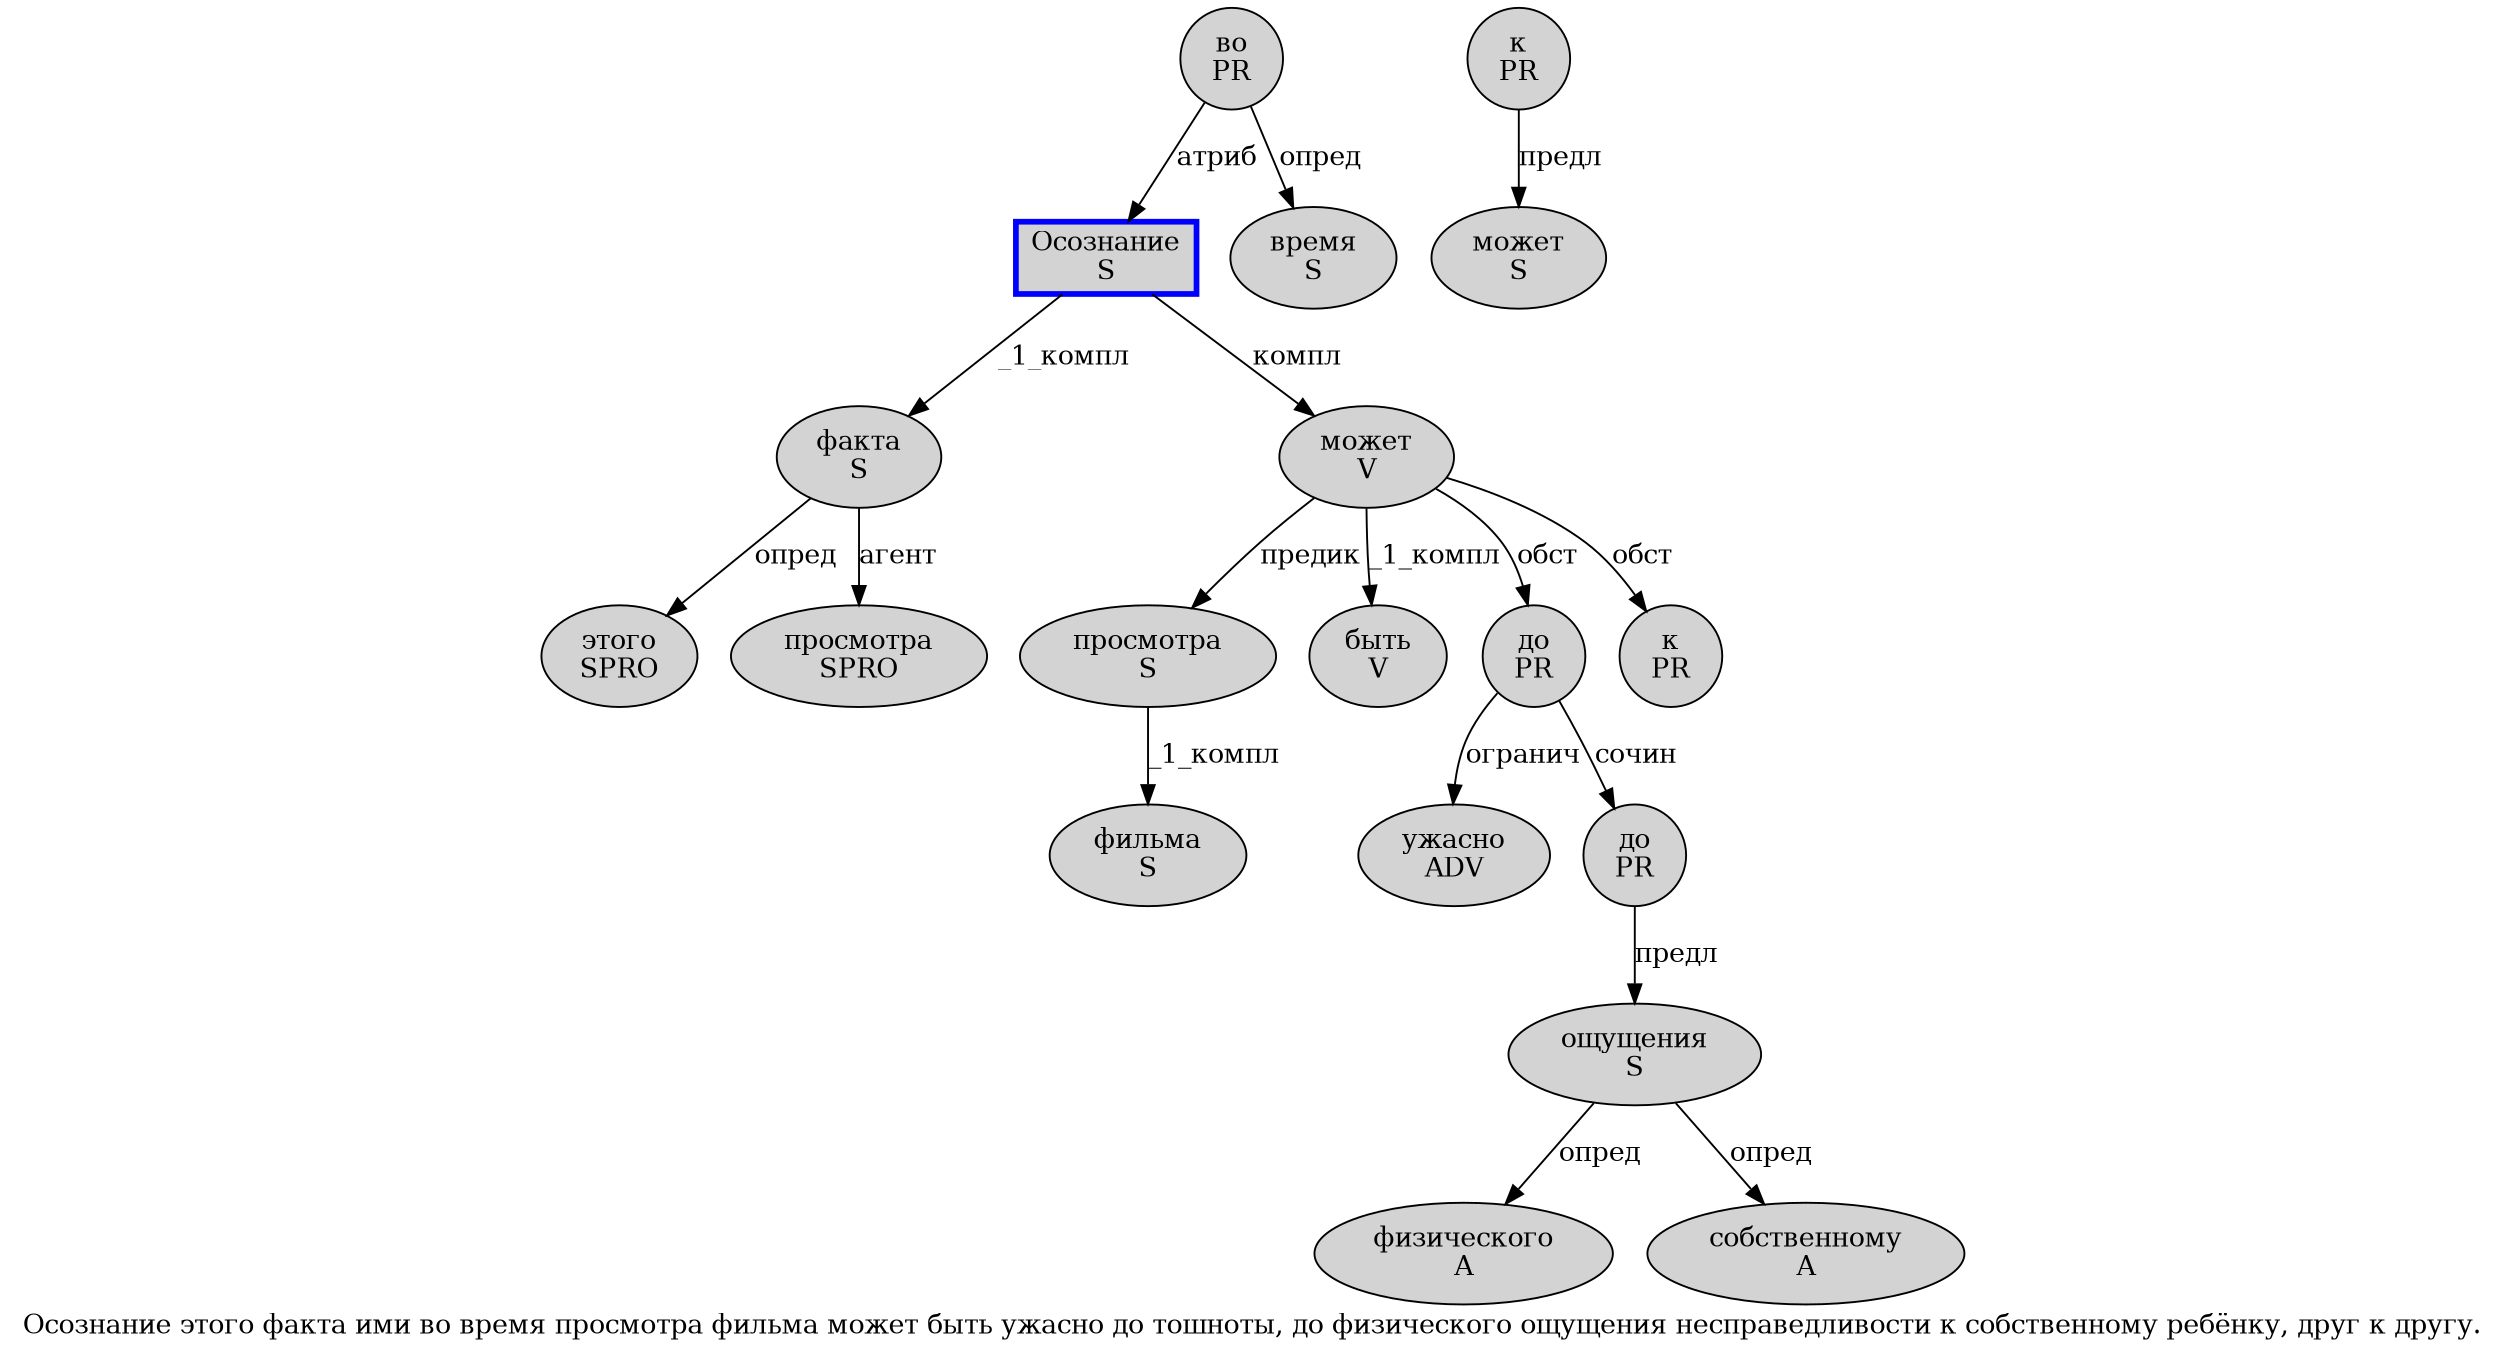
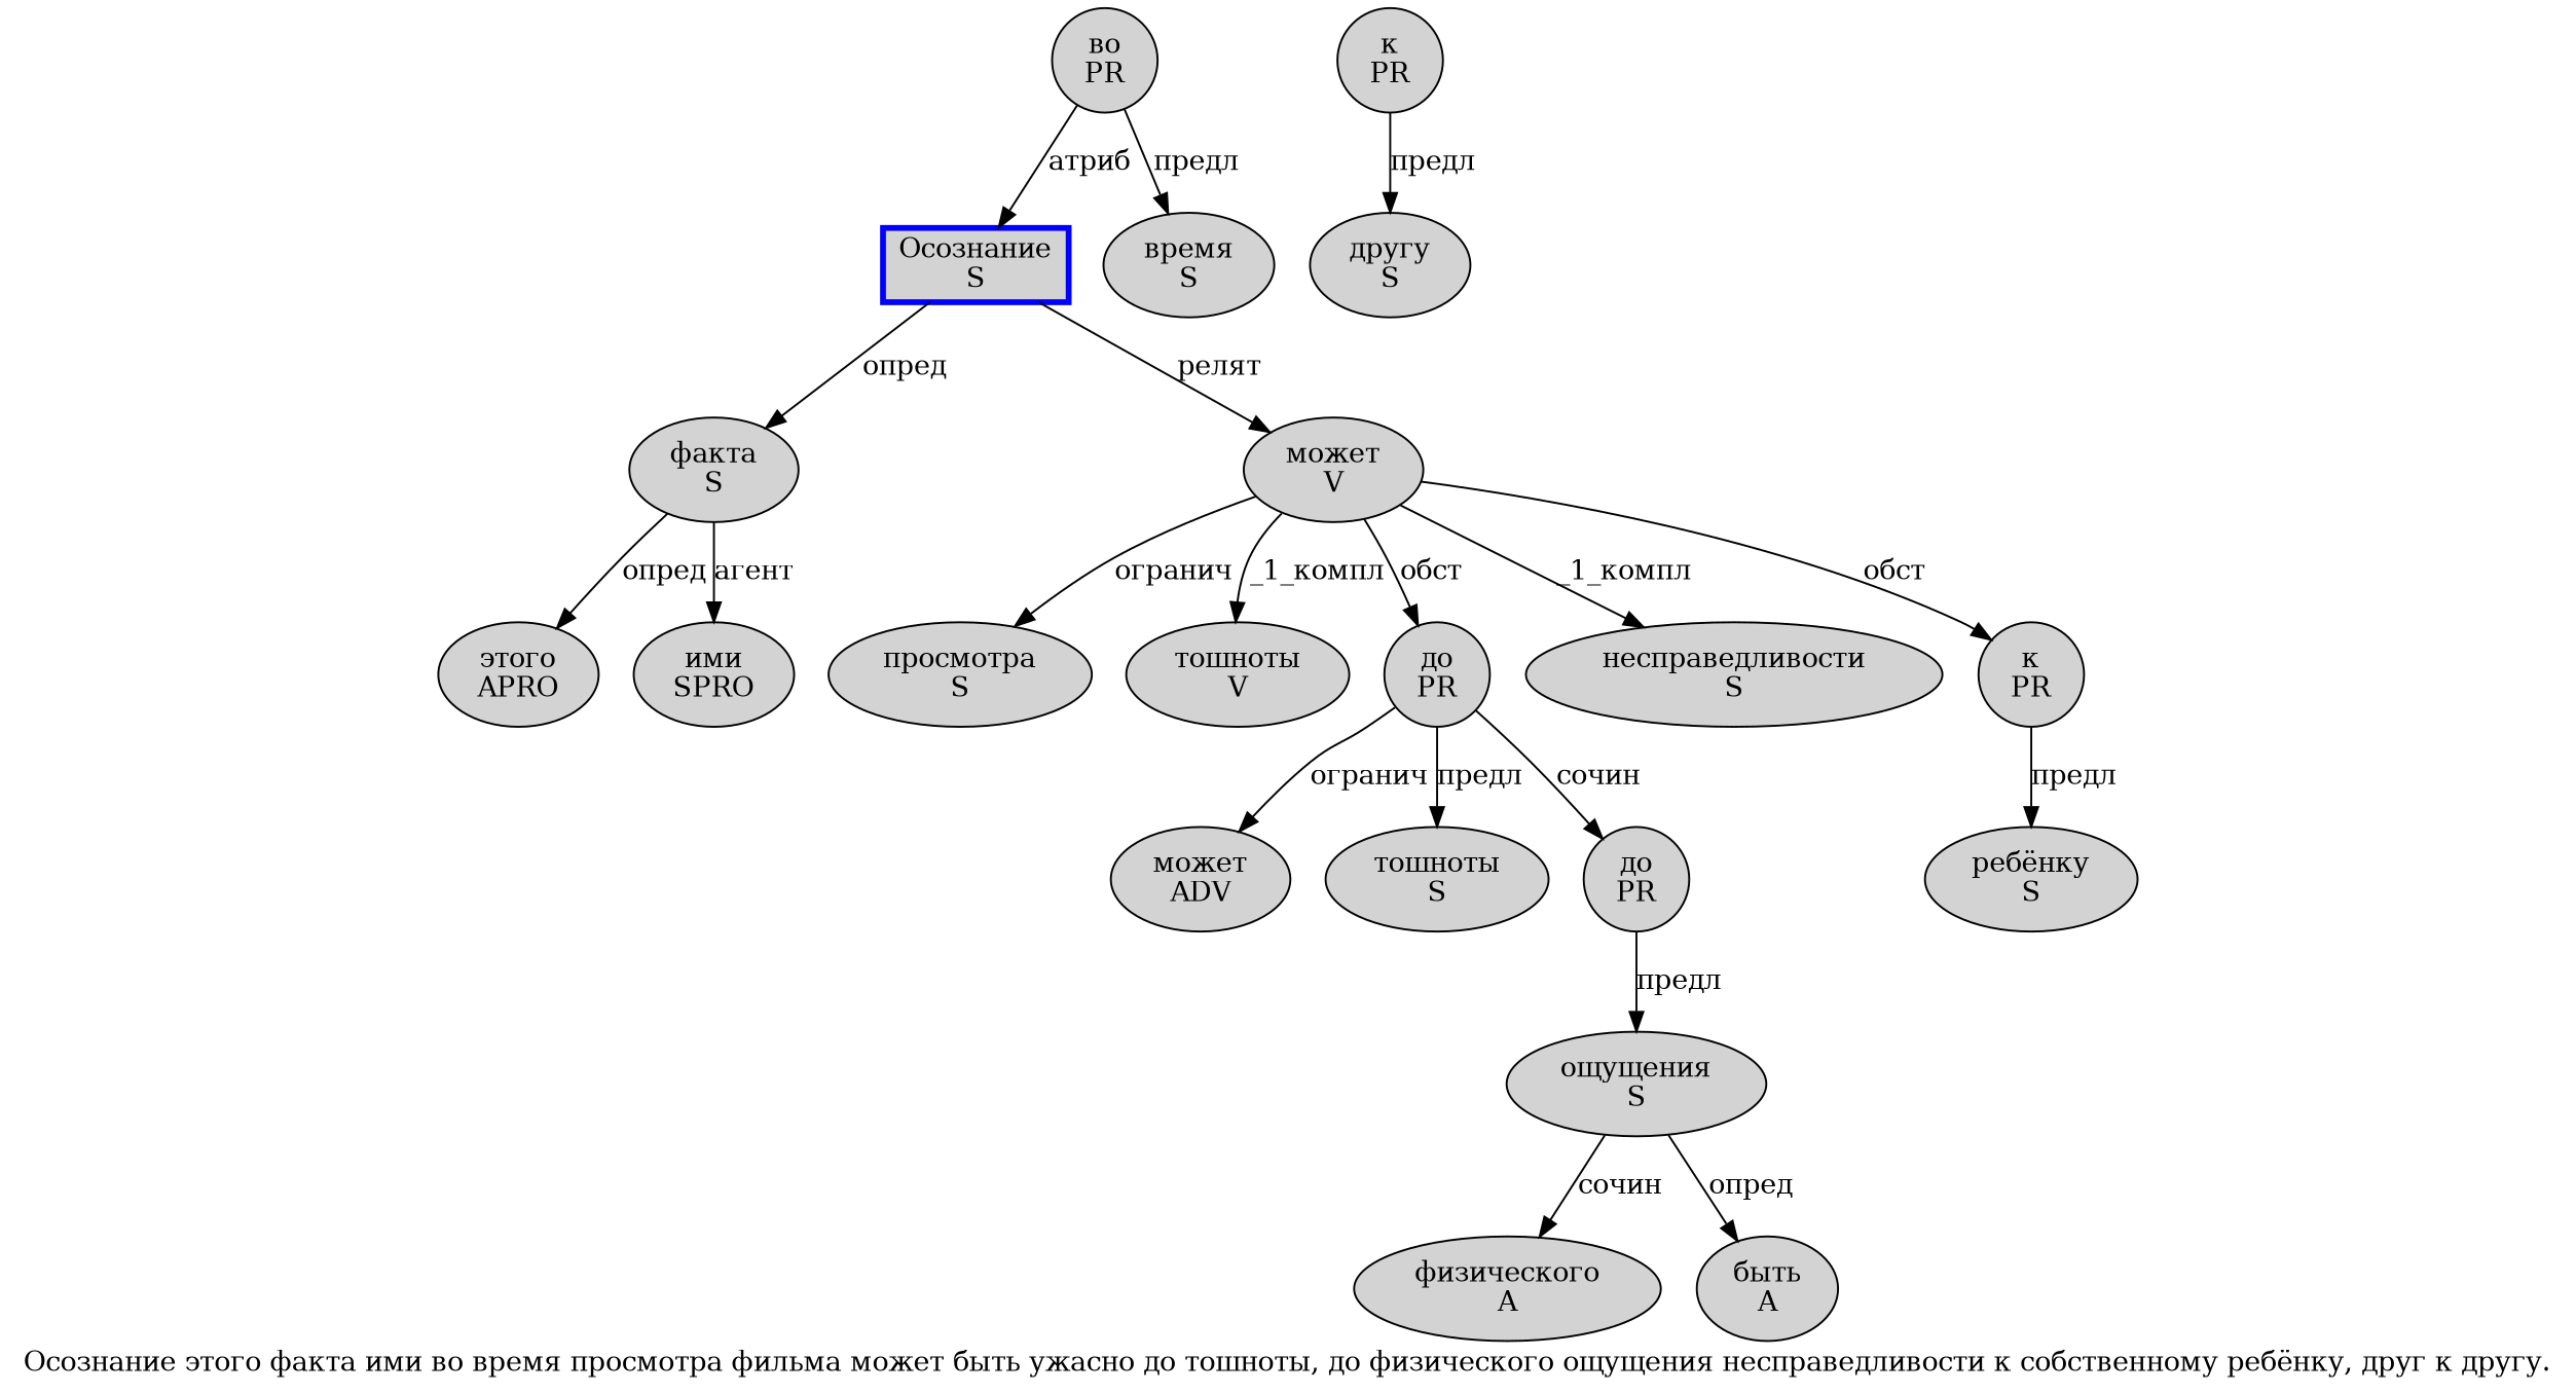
  digraph {
    label="Осознание этого факта ими во время просмотра фильма может быть ужасно до тошноты, до физического ощущения несправедливости к собственному ребёнку, друг к другу."
    node [fillcolor=lightgray penwidth=1 shape=ellipse style=filled]
    n1 [color=blue label="Осознание\nS" penwidth=3 shape=box]
    n2 [label="факта\nS"]
    n3 [label="может\nV"]
-   n4 [label="этого\nSPRO"]
-   n5 [label="просмотра\nSPRO"]
+   n4 [label="этого\nAPRO"]
+   n5 [label="ими\nSPRO"]
    n6 [label="во\nPR"]
    n7 [label="время\nS"]
    n8 [label="просмотра\nS"]
-   n9 [label="быть\nV"]
+   n9 [label="тошноты\nV"]
    n10 [label="до\nPR"]
+   n11 [label="несправедливости\nS"]
    n12 [label="к\nPR"]
-   n13 [label="фильма\nS"]
-   n14 [label="ужасно\nADV"]
+   n14 [label="может\nADV"]
+   n15 [label="тошноты\nS"]
    n16 [label="до\nPR"]
+   n17 [label="ребёнку\nS"]
    n18 [label="ощущения\nS"]
    n19 [label="физического\nA"]
-   n20 [label="собственному\nA"]
+   n20 [label="быть\nA"]
    n21 [label="к\nPR"]
-   n22 [label="может\nS"]
-   n1 -> n2 [label="_1_компл"]
-   n1 -> n3 [label="компл"]
+   n22 [label="другу\nS"]
+   n1 -> n2 [label="опред"]
+   n1 -> n3 [label="релят"]
    n2 -> n4 [label="опред"]
    n2 -> n5 [label="агент"]
-   n3 -> n8 [label="предик"]
+   n3 -> n8 [label="огранич"]
    n3 -> n9 [label="_1_компл"]
    n3 -> n10 [label="обст"]
+   n3 -> n11 [label="_1_компл"]
    n3 -> n12 [label="обст"]
    n6 -> n1 [label="атриб"]
-   n6 -> n7 [label="опред"]
-   n8 -> n13 [label="_1_компл"]
+   n6 -> n7 [label="предл"]
    n10 -> n14 [label="огранич"]
+   n10 -> n15 [label="предл"]
    n10 -> n16 [label="сочин"]
+   n12 -> n17 [label="предл"]
    n16 -> n18 [label="предл"]
-   n18 -> n19 [label="опред"]
+   n18 -> n19 [label="сочин"]
    n18 -> n20 [label="опред"]
    n21 -> n22 [label="предл"]
  }
